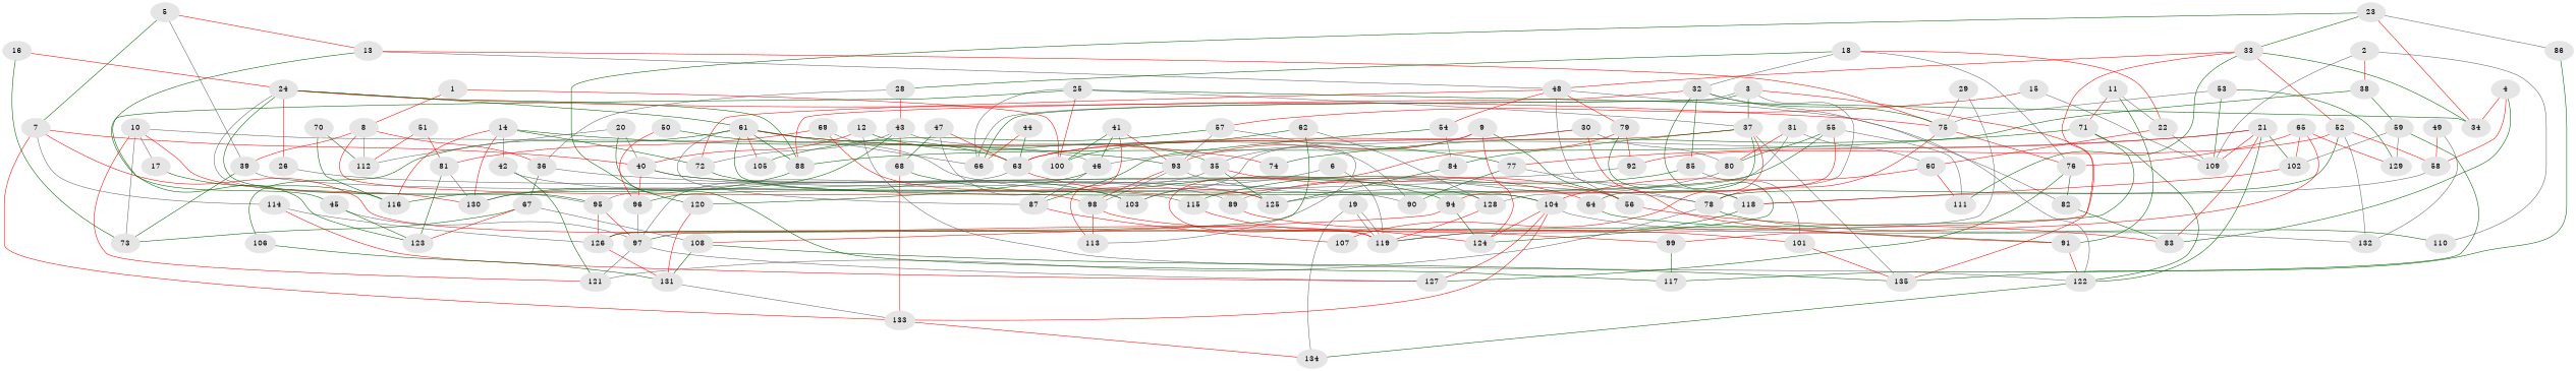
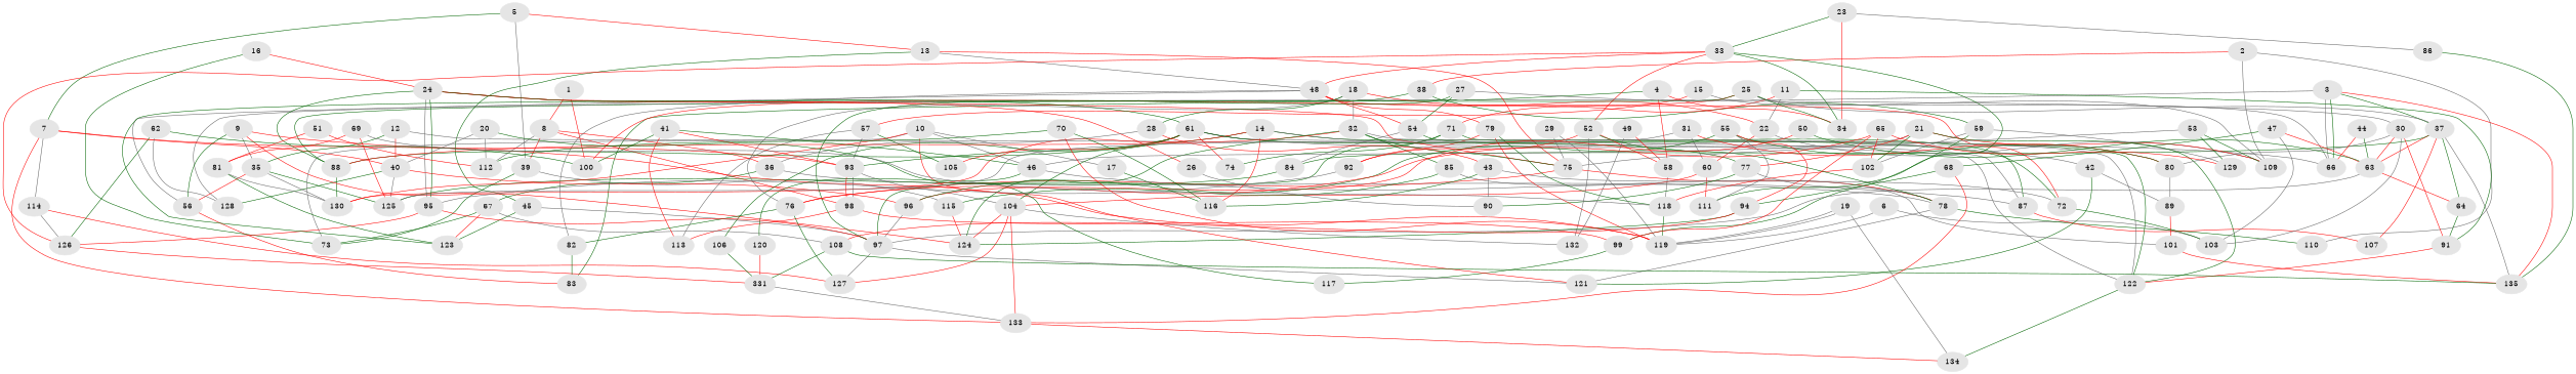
  graph {
    node [color=gray90 style=filled]
    edge [color=red]
    1
    8
    100
    39
    36
    98
    112
    2
    38
    110
    109
    19
    119
    134
    88
    59
    3
    37
    66
    128
    135
    63
    64
    84
    107
    4
    34
    58
    83
    118
    5
    7
    13
    40
    114
    133
    45
    48
    75
    73
    115
    6
    103
    125
    96
    126
    127
    67
    78
    113
    99
    9
    35
    56
    93
    124
    130
    104
    10
    17
    46
    121
    116
    120
    87
    11
    22
    71
    91
    60
    122
    97
    74
    12
    123
    72
    54
    79
    82
    76
    14
    42
    89
    15
    57
    105
    16
    24
    26
    61
    95
    18
    28
    32
    43
    85
    20
    117
    21
    77
    102
    90
    111
    23
    33
    86
    52
-   131
+   131 [label=331]
    106
    25
+   27
    30
    80
    68
    29
    31
    101
    132
    92
    108
    129
    41
    94
    44
    47
    49
    50
    51
    81
    53
    55
    62
    65
    69
    70
    1 -- 8
    1 -- 100
    8 -- 39
    8 -- 36
    8 -- 98
    8 -- 112 [color=gray40]
    39 -- 73 [color=darkgreen]
    39 -- 115 [color=gray40]
    36 -- 67 [color=darkgreen]
    36 -- 78 [color=gray40]
    98 -- 113
    98 -- 99
    2 -- 38
    2 -- 110 [color=gray40]
    2 -- 109 [color=gray40]
    38 -- 88 [color=darkgreen]
    38 -- 59 [color=darkgreen]
    19 -- 119 [color=gray40]
    19 -- 119 [color=gray40]
    19 -- 134 [color=gray40]
    88 -- 130 [color=darkgreen]
-   59 -- 117 [color=darkgreen]
+   59 -- 99 [color=darkgreen]
    59 -- 102 [color=gray40]
    59 -- 129 [color=gray40]
    3 -- 37 [color=darkgreen]
    3 -- 66 [color=gray40]
    3 -- 66 [color=darkgreen]
    3 -- 128 [color=gray40]
    3 -- 135
    37 -- 135 [color=gray40]
    37 -- 63
    37 -- 64 [color=darkgreen]
    37 -- 84 [color=darkgreen]
    37 -- 107
    63 -- 64
    63 -- 97 [color=gray40]
    64 -- 91 [color=darkgreen]
    84 -- 125 [color=darkgreen]
    4 -- 34
    4 -- 58
    4 -- 83 [color=darkgreen]
    58 -- 118 [color=gray40]
    118 -- 119 [color=darkgreen]
    5 -- 39 [color=gray40]
    5 -- 7 [color=darkgreen]
    5 -- 13
    7 -- 119
    7 -- 40
    7 -- 114 [color=gray40]
    7 -- 133
    13 -- 45 [color=darkgreen]
    13 -- 48 [color=gray40]
    13 -- 75
    40 -- 128 [color=darkgreen]
    40 -- 125 [color=gray40]
    40 -- 96
    114 -- 126 [color=gray40]
    114 -- 127
    133 -- 134
    45 -- 97 [color=gray40]
    45 -- 123 [color=darkgreen]
    48 -- 56 [color=gray40]
    48 -- 72
    48 -- 54
    48 -- 79
    48 -- 82 [color=gray40]
    75 -- 78
    75 -- 76
    115 -- 124
    6 -- 119 [color=gray40]
    6 -- 103 [color=gray40]
    96 -- 97 [color=gray40]
    126 -- 131
    67 -- 73 [color=darkgreen]
    67 -- 123
    67 -- 108 [color=gray40]
    78 -- 110 [color=darkgreen]
    78 -- 121 [color=gray40]
    99 -- 117 [color=darkgreen]
    9 -- 35 [color=gray40]
    9 -- 56 [color=darkgreen]
    9 -- 93
    9 -- 124
    35 -- 125 [color=darkgreen]
    35 -- 56
    35 -- 130 [color=gray40]
    56 -- 83
    93 -- 98
    93 -- 98 [color=gray40]
    93 -- 104 [color=gray40]
    104 -- 133
    104 -- 127
    104 -- 124
    104 -- 132 [color=gray40]
    10 -- 73 [color=gray40]
    10 -- 130
    10 -- 17 [color=gray40]
    10 -- 46 [color=gray40]
    10 -- 121
    17 -- 116 [color=darkgreen]
    46 -- 120 [color=darkgreen]
    46 -- 87 [color=gray40]
    120 -- 131
    87 -- 107
    11 -- 22 [color=gray40]
    11 -- 71
    11 -- 91 [color=darkgreen]
    22 -- 109 [color=gray40]
    22 -- 60
    71 -- 122 [color=darkgreen]
    71 -- 97 [color=darkgreen]
    71 -- 74 [color=darkgreen]
    91 -- 122
    60 -- 104
    60 -- 111
    122 -- 134 [color=darkgreen]
    97 -- 127 [color=gray40]
    97 -- 121 [color=gray40]
    12 -- 40
    12 -- 35 [color=darkgreen]
    12 -- 122 [color=gray40]
    72 -- 103 [color=darkgreen]
    54 -- 84 [color=gray40]
    54 -- 87 [color=darkgreen]
    79 -- 119
    79 -- 118 [color=darkgreen]
    79 -- 92
    82 -- 83 [color=darkgreen]
    76 -- 127 [color=darkgreen]
    76 -- 82 [color=darkgreen]
    14 -- 93 [color=darkgreen]
    14 -- 130
    14 -- 116
    14 -- 72 [color=darkgreen]
    14 -- 42 [color=gray40]
    42 -- 121 [color=darkgreen]
    42 -- 89 [color=gray40]
    89 -- 101
    15 -- 109 [color=gray40]
    15 -- 57
    57 -- 113 [color=gray40]
    57 -- 93 [color=gray40]
    57 -- 105 [color=darkgreen]
    16 -- 73 [color=darkgreen]
    16 -- 24
    24 -- 88 [color=darkgreen]
    24 -- 75
    24 -- 26
    24 -- 61 [color=darkgreen]
    24 -- 95 [color=gray40]
    24 -- 95 [color=darkgreen]
    26 -- 90 [color=gray40]
    61 -- 88 [color=darkgreen]
    61 -- 66 [color=gray40]
    61 -- 104 [color=darkgreen]
    61 -- 87 [color=gray40]
    61 -- 74
    61 -- 105
    61 -- 77 [color=darkgreen]
    61 -- 106 [color=darkgreen]
    95 -- 126
    95 -- 97
    18 -- 22
    18 -- 76 [color=gray40]
    18 -- 28 [color=darkgreen]
    18 -- 32 [color=gray40]
    28 -- 36 [color=gray40]
    28 -- 43
    32 -- 88
    32 -- 75 [color=darkgreen]
    32 -- 124 [color=darkgreen]
    32 -- 122 [color=gray40]
    32 -- 85 [color=darkgreen]
    43 -- 116 [color=darkgreen]
    43 -- 72 [color=gray40]
    43 -- 90 [color=gray40]
-   43 -- 68
    85 -- 115 [color=darkgreen]
    85 -- 101 [color=gray40]
    20 -- 112 [color=gray40]
    20 -- 40 [color=gray40]
    20 -- 117 [color=darkgreen]
    21 -- 109
-   21 -- 83
    21 -- 46 [color=gray40]
    21 -- 122 [color=darkgreen]
    21 -- 77
    21 -- 102 [color=darkgreen]
    77 -- 78 [color=gray40]
    77 -- 90 [color=darkgreen]
    102 -- 118
    23 -- 34
-   23 -- 120 [color=darkgreen]
    23 -- 33 [color=darkgreen]
    23 -- 86 [color=gray40]
    33 -- 34 [color=darkgreen]
    33 -- 48
    33 -- 126
    33 -- 111 [color=darkgreen]
    33 -- 52
    86 -- 135 [color=darkgreen]
    52 -- 58
    52 -- 78 [color=darkgreen]
    52 -- 132 [color=gray40]
    52 -- 92
    131 -- 133 [color=gray40]
    106 -- 131 [color=darkgreen]
    25 -- 100
    25 -- 37 [color=gray40]
    25 -- 66 [color=gray40]
    25 -- 34 [color=darkgreen]
    25 -- 123 [color=darkgreen]
+   27 -- 97 [color=darkgreen]
+   27 -- 54 [color=darkgreen]
+   27 -- 30 [color=gray40]
    30 -- 63
    30 -- 103 [color=gray40]
    30 -- 91
    30 -- 80 [color=gray40]
    80 -- 89 [color=gray40]
    68 -- 133
    68 -- 94 [color=darkgreen]
    29 -- 119 [color=gray40]
    29 -- 75 [color=gray40]
    31 -- 125 [color=gray40]
    31 -- 60 [color=gray40]
    31 -- 80
    101 -- 135
    92 -- 95 [color=gray40]
    108 -- 135 [color=darkgreen]
    108 -- 131 [color=darkgreen]
    41 -- 100 [color=darkgreen]
    41 -- 113
    41 -- 93
    41 -- 46 [color=darkgreen]
    94 -- 124 [color=darkgreen]
    94 -- 108
    44 -- 66
    44 -- 63 [color=darkgreen]
    47 -- 63
    47 -- 103 [color=gray40]
    47 -- 68 [color=darkgreen]
    49 -- 58
    49 -- 132 [color=gray40]
    50 -- 63 [color=darkgreen]
    50 -- 96
    51 -- 112
    51 -- 81
    81 -- 130 [color=gray40]
    81 -- 123 [color=darkgreen]
    53 -- 109 [color=darkgreen]
    53 -- 75 [color=gray40]
    53 -- 129 [color=darkgreen]
    55 -- 96 [color=darkgreen]
    55 -- 111 [color=gray40]
    55 -- 80 [color=darkgreen]
    55 -- 94
    62 -- 100 [color=darkgreen]
    62 -- 128 [color=gray40]
    62 -- 126 [color=darkgreen]
    65 -- 99
    65 -- 76
    65 -- 102
    65 -- 129
    69 -- 118 [color=gray40]
    69 -- 125
    69 -- 81
    70 -- 112 [color=darkgreen]
-   128 -- 119
+   70 -- 119
    70 -- 116 [color=darkgreen]
  }
